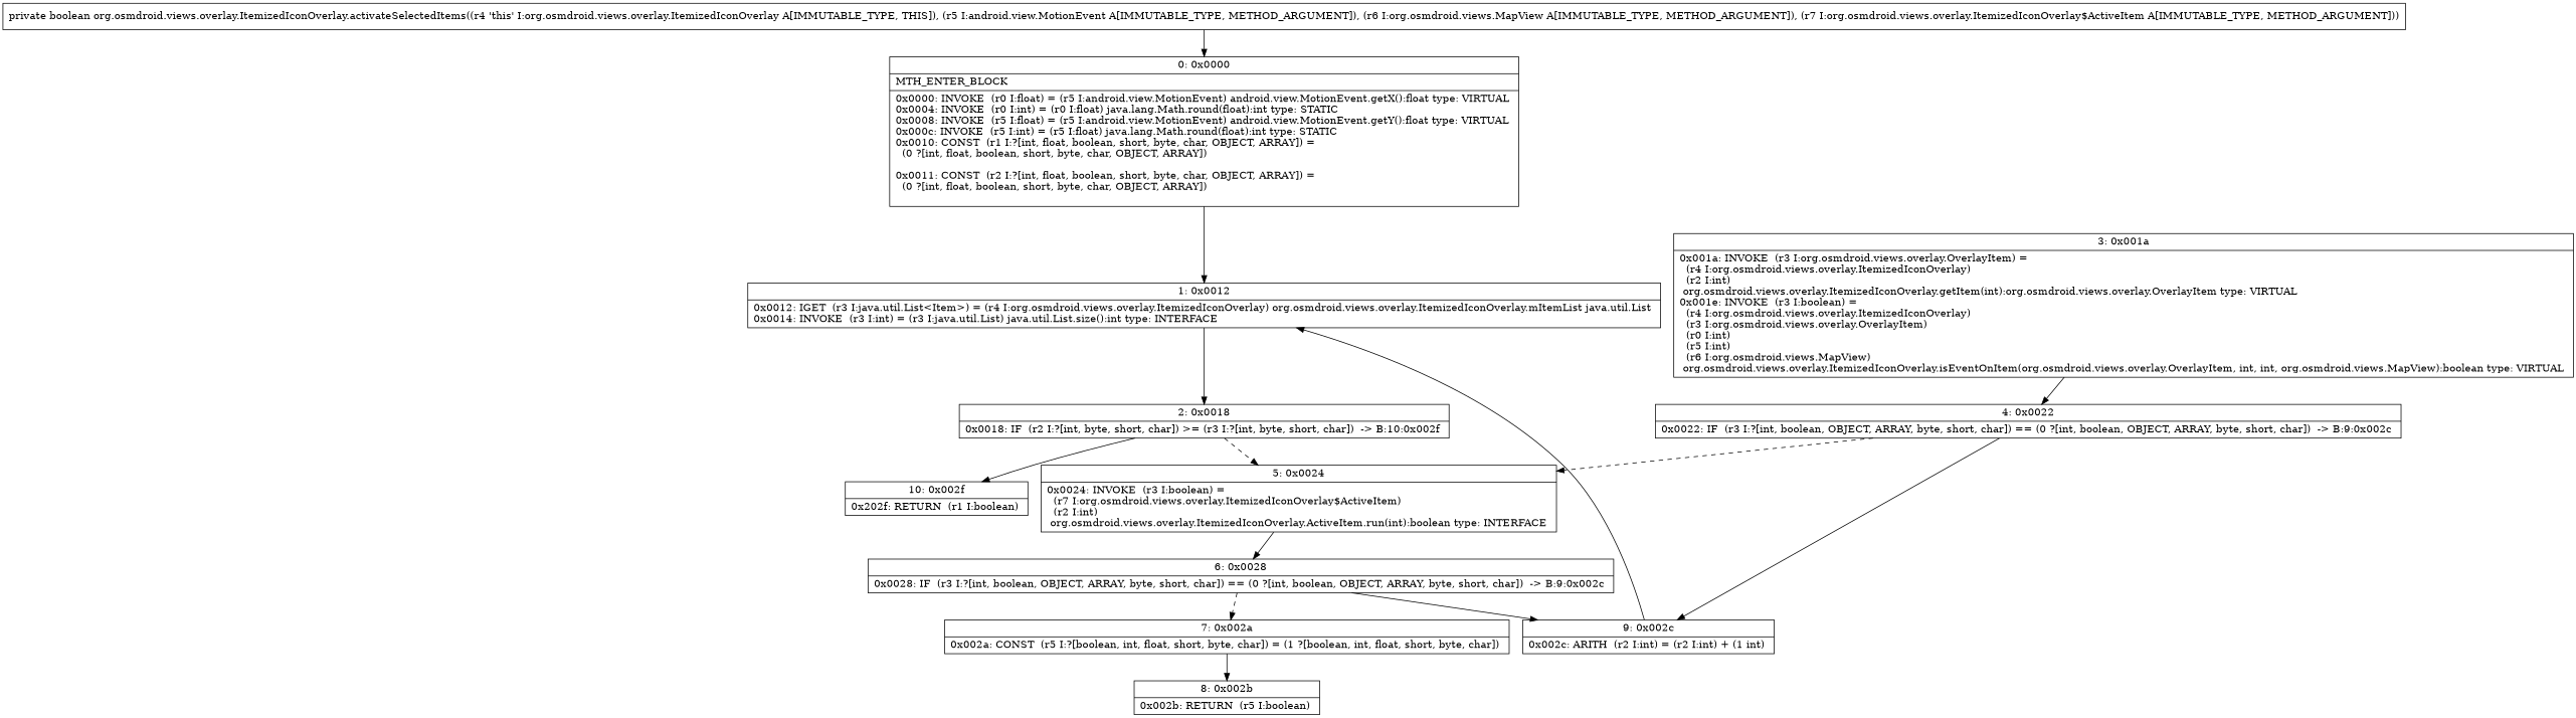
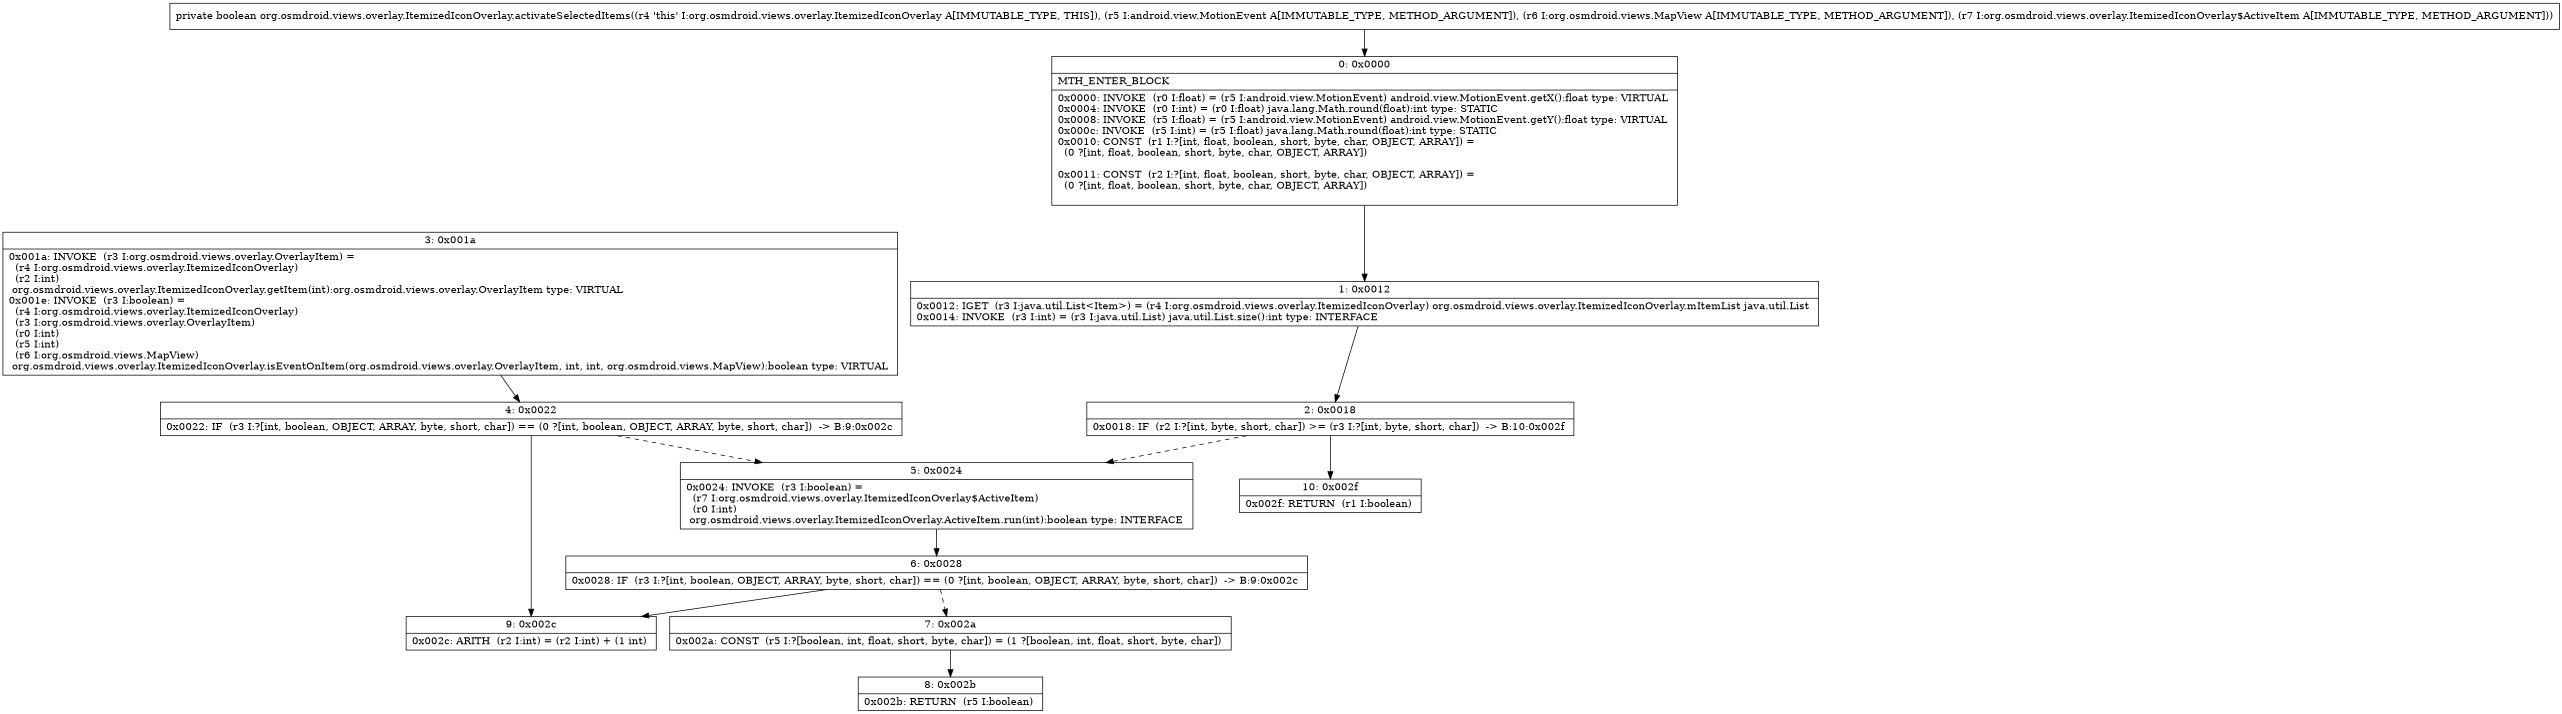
  digraph {
    node [shape=record]
    n1 [label="{0\:\ 0x0000|MTH_ENTER_BLOCK\l|0x0000: INVOKE  (r0 I:float) = (r5 I:android.view.MotionEvent) android.view.MotionEvent.getX():float type: VIRTUAL \l0x0004: INVOKE  (r0 I:int) = (r0 I:float) java.lang.Math.round(float):int type: STATIC \l0x0008: INVOKE  (r5 I:float) = (r5 I:android.view.MotionEvent) android.view.MotionEvent.getY():float type: VIRTUAL \l0x000c: INVOKE  (r5 I:int) = (r5 I:float) java.lang.Math.round(float):int type: STATIC \l0x0010: CONST  (r1 I:?[int, float, boolean, short, byte, char, OBJECT, ARRAY]) = \l  (0 ?[int, float, boolean, short, byte, char, OBJECT, ARRAY])\l \l0x0011: CONST  (r2 I:?[int, float, boolean, short, byte, char, OBJECT, ARRAY]) = \l  (0 ?[int, float, boolean, short, byte, char, OBJECT, ARRAY])\l \l}"]
    n2 [label="{1\:\ 0x0012|0x0012: IGET  (r3 I:java.util.List\<Item\>) = (r4 I:org.osmdroid.views.overlay.ItemizedIconOverlay) org.osmdroid.views.overlay.ItemizedIconOverlay.mItemList java.util.List \l0x0014: INVOKE  (r3 I:int) = (r3 I:java.util.List) java.util.List.size():int type: INTERFACE \l}"]
    n3 [label="{2\:\ 0x0018|0x0018: IF  (r2 I:?[int, byte, short, char]) \>= (r3 I:?[int, byte, short, char])  \-\> B:10:0x002f \l}"]
-   n4 [label="{10\:\ 0x002f|0x202f: RETURN  (r1 I:boolean) \l}"]
-   n5 [label="{5\:\ 0x0024|0x0024: INVOKE  (r3 I:boolean) = \l  (r7 I:org.osmdroid.views.overlay.ItemizedIconOverlay$ActiveItem)\l  (r2 I:int)\l org.osmdroid.views.overlay.ItemizedIconOverlay.ActiveItem.run(int):boolean type: INTERFACE \l}"]
+   n4 [label="{10\:\ 0x002f|0x002f: RETURN  (r1 I:boolean) \l}"]
+   n5 [label="{5\:\ 0x0024|0x0024: INVOKE  (r3 I:boolean) = \l  (r7 I:org.osmdroid.views.overlay.ItemizedIconOverlay$ActiveItem)\l  (r0 I:int)\l org.osmdroid.views.overlay.ItemizedIconOverlay.ActiveItem.run(int):boolean type: INTERFACE \l}"]
    n6 [label="{3\:\ 0x001a|0x001a: INVOKE  (r3 I:org.osmdroid.views.overlay.OverlayItem) = \l  (r4 I:org.osmdroid.views.overlay.ItemizedIconOverlay)\l  (r2 I:int)\l org.osmdroid.views.overlay.ItemizedIconOverlay.getItem(int):org.osmdroid.views.overlay.OverlayItem type: VIRTUAL \l0x001e: INVOKE  (r3 I:boolean) = \l  (r4 I:org.osmdroid.views.overlay.ItemizedIconOverlay)\l  (r3 I:org.osmdroid.views.overlay.OverlayItem)\l  (r0 I:int)\l  (r5 I:int)\l  (r6 I:org.osmdroid.views.MapView)\l org.osmdroid.views.overlay.ItemizedIconOverlay.isEventOnItem(org.osmdroid.views.overlay.OverlayItem, int, int, org.osmdroid.views.MapView):boolean type: VIRTUAL \l}"]
    n7 [label="{4\:\ 0x0022|0x0022: IF  (r3 I:?[int, boolean, OBJECT, ARRAY, byte, short, char]) == (0 ?[int, boolean, OBJECT, ARRAY, byte, short, char])  \-\> B:9:0x002c \l}"]
    n8 [label="{9\:\ 0x002c|0x002c: ARITH  (r2 I:int) = (r2 I:int) + (1 int) \l}"]
    n9 [label="{6\:\ 0x0028|0x0028: IF  (r3 I:?[int, boolean, OBJECT, ARRAY, byte, short, char]) == (0 ?[int, boolean, OBJECT, ARRAY, byte, short, char])  \-\> B:9:0x002c \l}"]
    n10 [label="{7\:\ 0x002a|0x002a: CONST  (r5 I:?[boolean, int, float, short, byte, char]) = (1 ?[boolean, int, float, short, byte, char]) \l}"]
    n11 [label="{8\:\ 0x002b|0x002b: RETURN  (r5 I:boolean) \l}"]
    n12 [label="{private boolean org.osmdroid.views.overlay.ItemizedIconOverlay.activateSelectedItems((r4 'this' I:org.osmdroid.views.overlay.ItemizedIconOverlay A[IMMUTABLE_TYPE, THIS]), (r5 I:android.view.MotionEvent A[IMMUTABLE_TYPE, METHOD_ARGUMENT]), (r6 I:org.osmdroid.views.MapView A[IMMUTABLE_TYPE, METHOD_ARGUMENT]), (r7 I:org.osmdroid.views.overlay.ItemizedIconOverlay$ActiveItem A[IMMUTABLE_TYPE, METHOD_ARGUMENT])) }"]
    n1 -> n2
    n2 -> n3
    n3 -> n4
    n3 -> n5 [style=dashed]
    n5 -> n9
    n6 -> n7
    n7 -> n5 [style=dashed]
    n7 -> n8
-   n8 -> n2
    n9 -> n8
    n9 -> n10 [style=dashed]
    n10 -> n11
    n12 -> n1
  }
